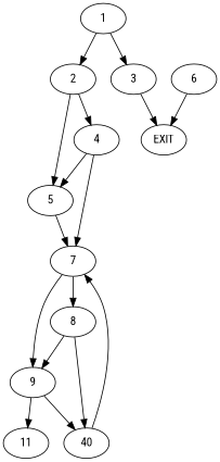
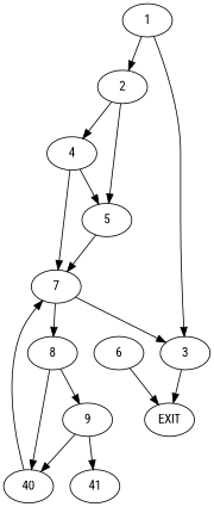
  digraph {
    fontname="Roboto Condensed"
    node [fontname="Roboto Condensed"]
    edge [fontname="Roboto Condensed"]
    1
    2
    3
    n4 [label=EXIT]
    4
    5
    7
    6
    8
    9
    n11 [label=40]
-   11
+   11 [label=41]
    1 -> 2
    1 -> 3
    2 -> 4
    2 -> 5
    3 -> n4
    4 -> 5
    4 -> 7
    5 -> 7
-   7 -> 9
+   7 -> 3
    7 -> 8
    6 -> n4
    8 -> 9
    8 -> n11
    9 -> n11
    9 -> 11
    n11 -> 7
  }
